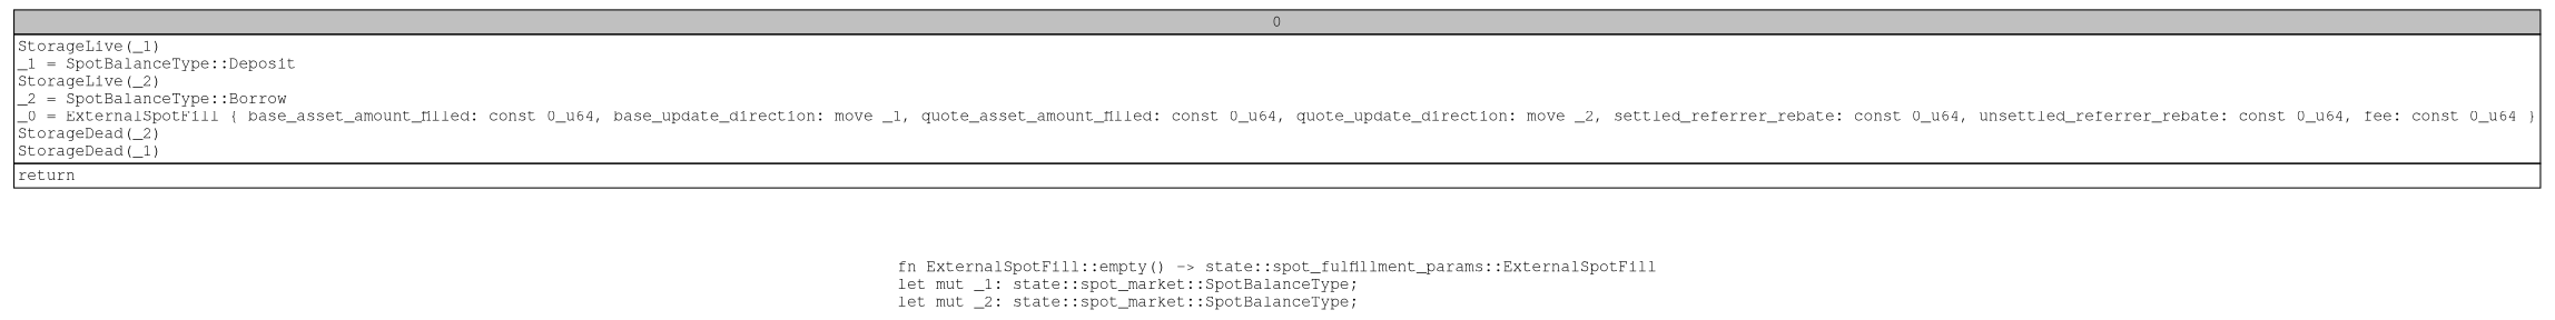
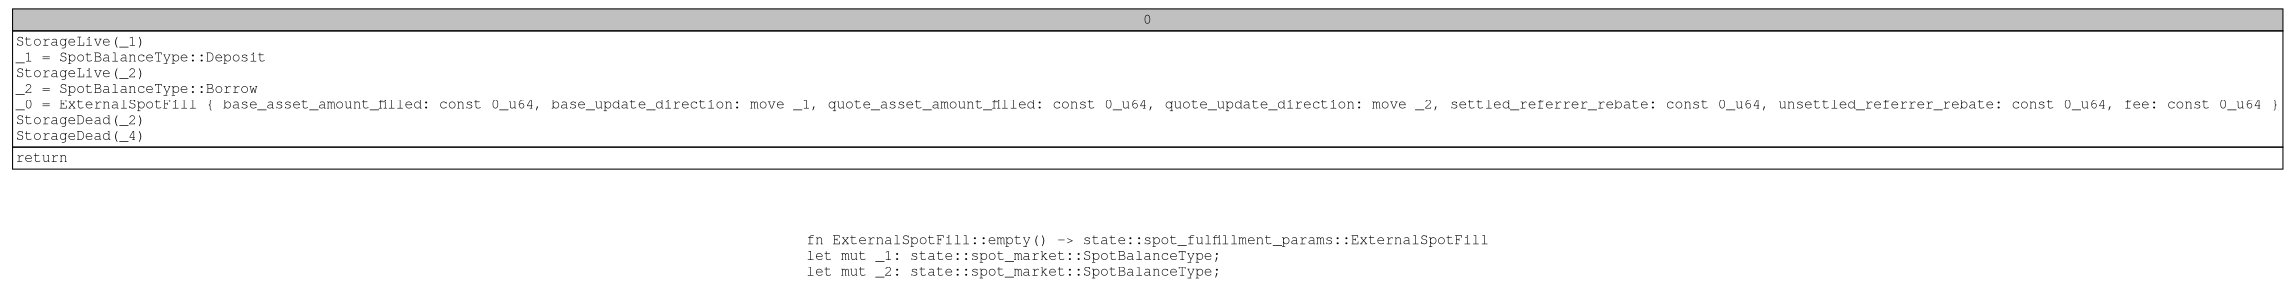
  digraph {
    fontname="Courier, monospace"
    label=<fn ExternalSpotFill::empty() -&gt; state::spot_fulfillment_params::ExternalSpotFill<br align="left"/>let mut _1: state::spot_market::SpotBalanceType;<br align="left"/>let mut _2: state::spot_market::SpotBalanceType;<br align="left"/>>
-   n1 [fontname="Courier, monospace" label=<<table border="0" cellborder="1" cellspacing="0"><tr><td bgcolor="gray" align="center" colspan="1">0</td></tr><tr><td align="left" balign="left">StorageLive(_1)<br/>_1 = SpotBalanceType::Deposit<br/>StorageLive(_2)<br/>_2 = SpotBalanceType::Borrow<br/>_0 = ExternalSpotFill { base_asset_amount_filled: const 0_u64, base_update_direction: move _1, quote_asset_amount_filled: const 0_u64, quote_update_direction: move _2, settled_referrer_rebate: const 0_u64, unsettled_referrer_rebate: const 0_u64, fee: const 0_u64 }<br/>StorageDead(_2)<br/>StorageDead(_1)<br/></td></tr><tr><td align="left">return</td></tr></table>> shape=none]
+   n1 [fontname="Courier, monospace" label=<<table border="0" cellborder="1" cellspacing="0"><tr><td bgcolor="gray" align="center" colspan="1">0</td></tr><tr><td align="left" balign="left">StorageLive(_1)<br/>_1 = SpotBalanceType::Deposit<br/>StorageLive(_2)<br/>_2 = SpotBalanceType::Borrow<br/>_0 = ExternalSpotFill { base_asset_amount_filled: const 0_u64, base_update_direction: move _1, quote_asset_amount_filled: const 0_u64, quote_update_direction: move _2, settled_referrer_rebate: const 0_u64, unsettled_referrer_rebate: const 0_u64, fee: const 0_u64 }<br/>StorageDead(_2)<br/>StorageDead(_4)<br/></td></tr><tr><td align="left">return</td></tr></table>> shape=none]
  }
